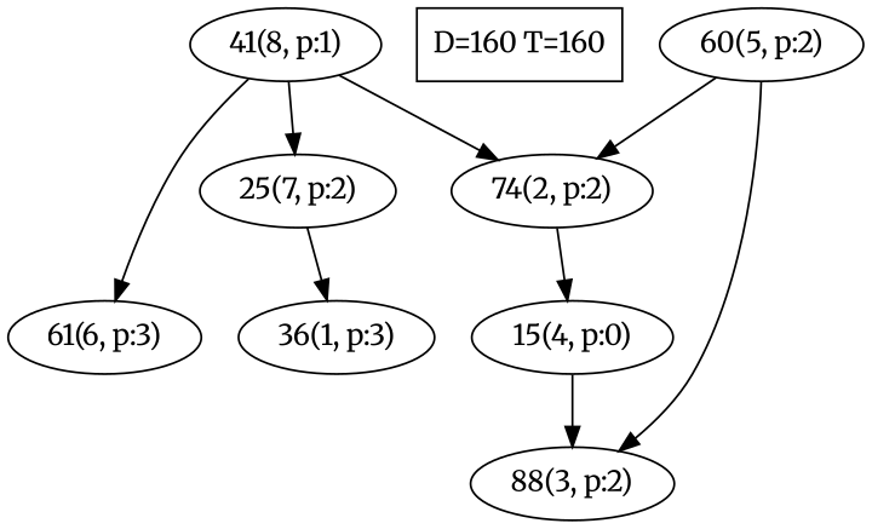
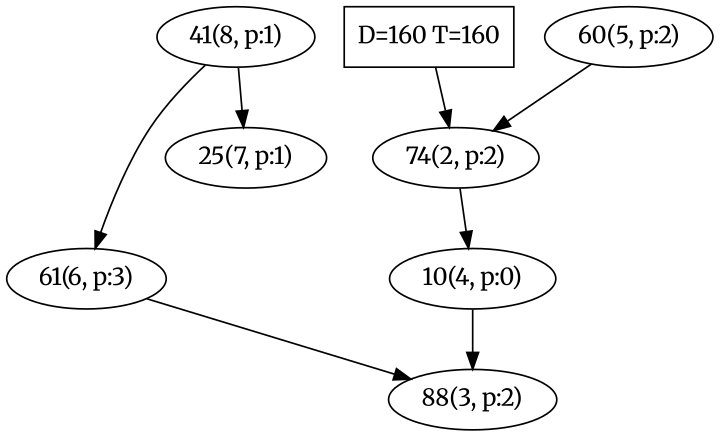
  digraph {
    fontname=Merriweather
    node [fontname=Merriweather]
    edge [fontname=Merriweather]
    n1 [label="D=160 T=160" shape=box]
    n2 [label="41(8, p:1)"]
    n3 [label="74(2, p:2)"]
    n4 [label="61(6, p:3)"]
-   n5 [label="25(7, p:2)"]
-   n6 [label="15(4, p:0)"]
-   n7 [label="36(1, p:3)"]
+   n5 [label="25(7, p:1)"]
+   n6 [label="10(4, p:0)"]
    n8 [label="88(3, p:2)"]
    n9 [label="60(5, p:2)"]
-   n2 -> n3
+   n1 -> n3
    n2 -> n4
    n2 -> n5
    n3 -> n6
-   n5 -> n7
    n6 -> n8
    n9 -> n3
-   n9 -> n8
+   n4 -> n8
  }
